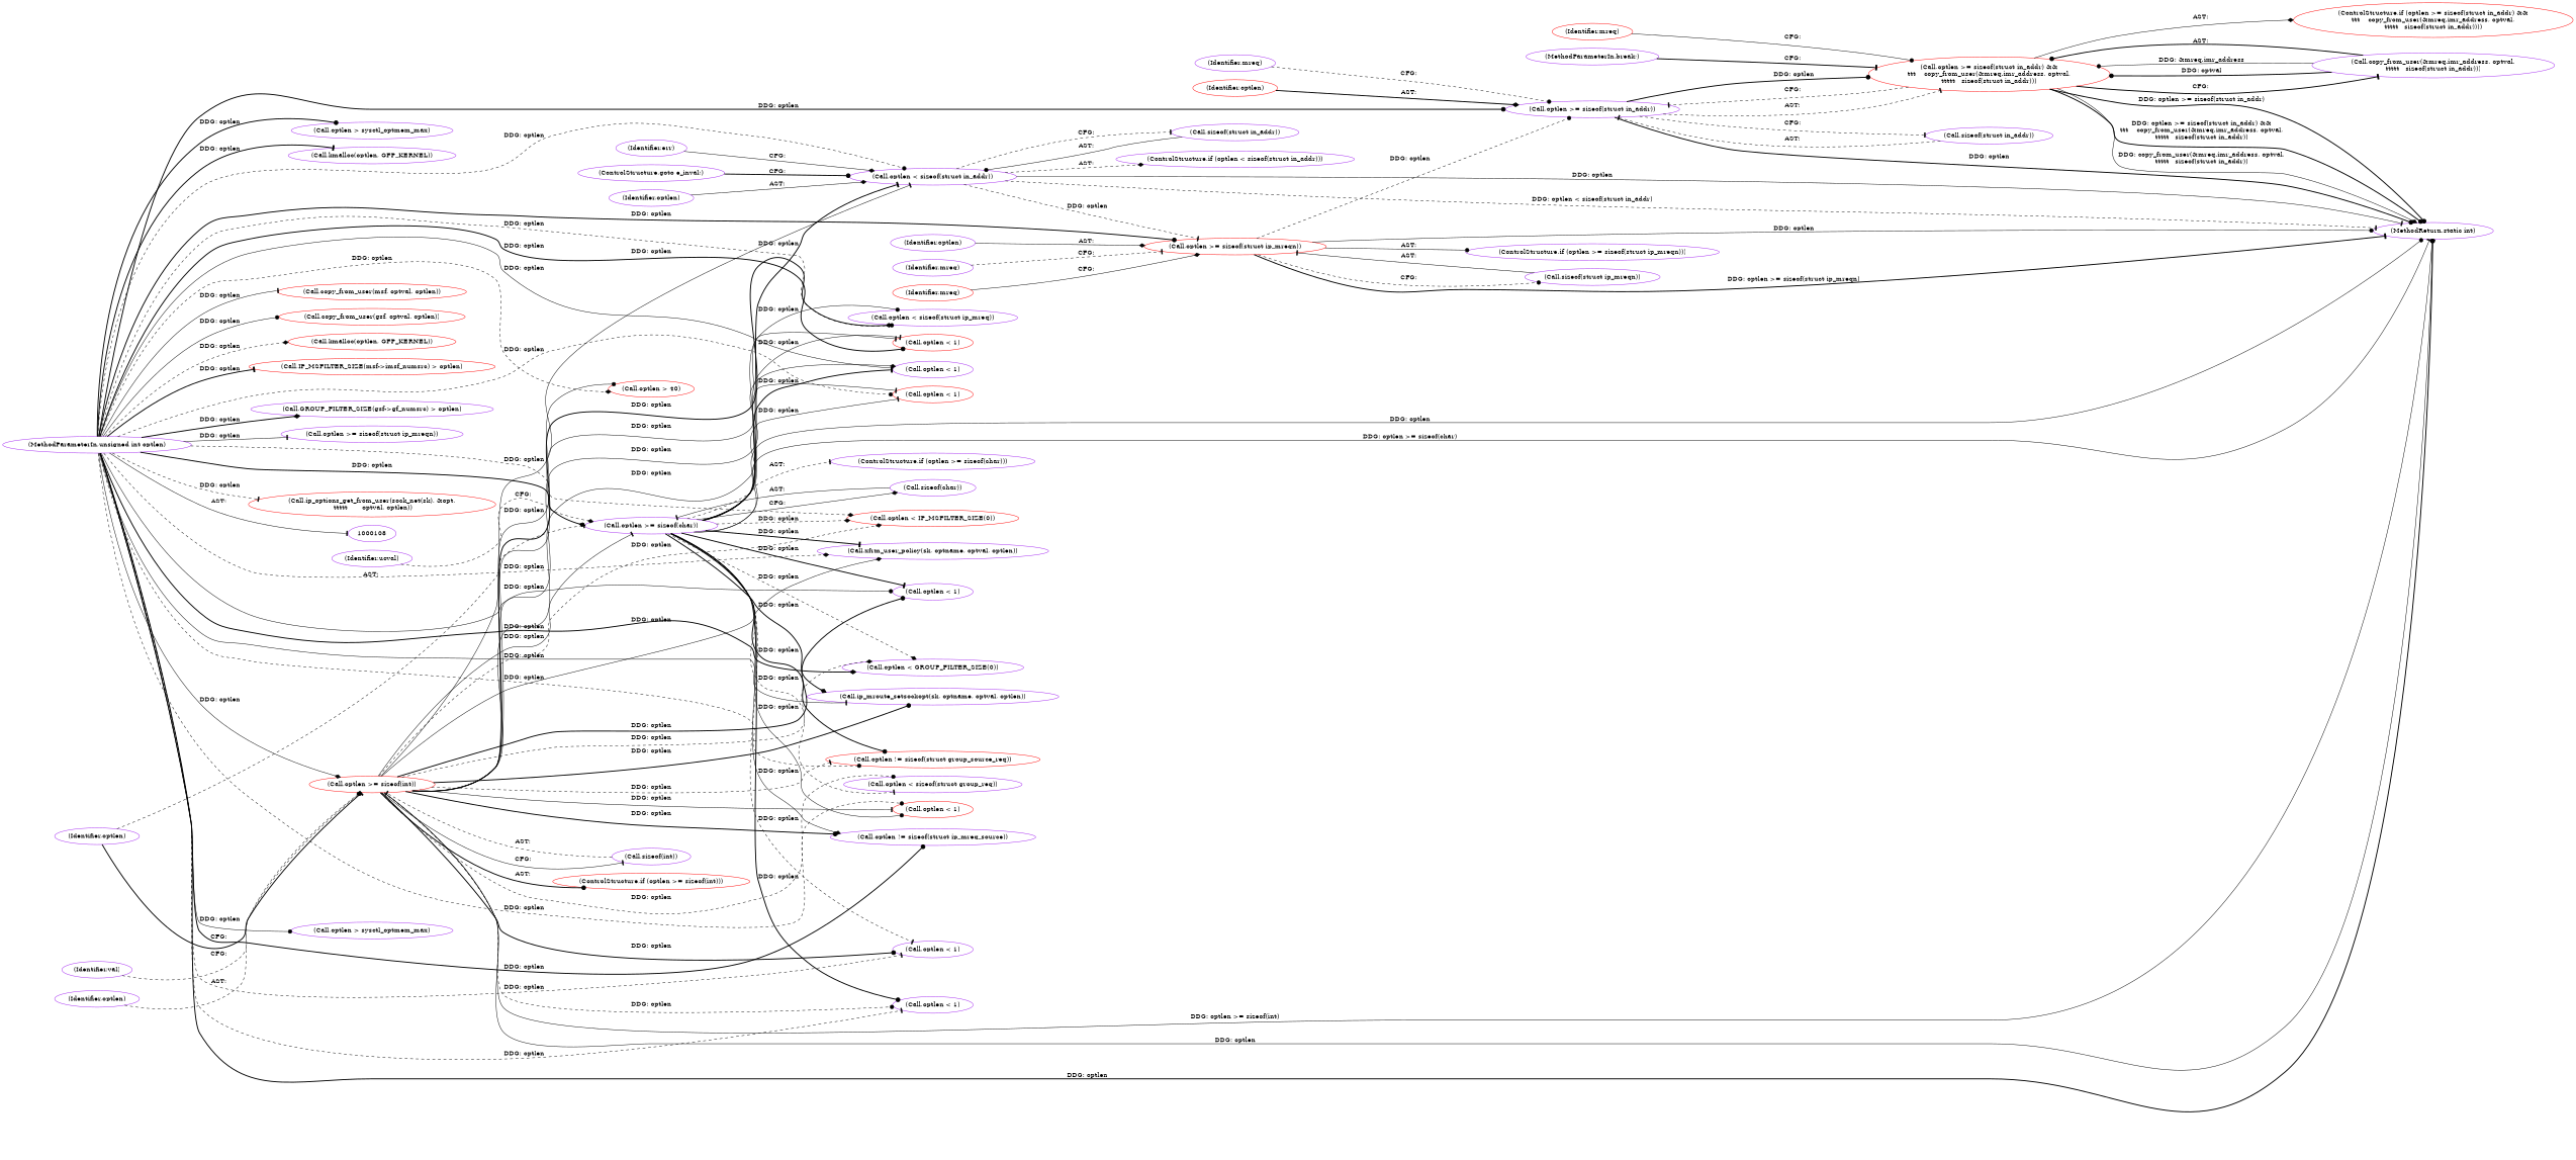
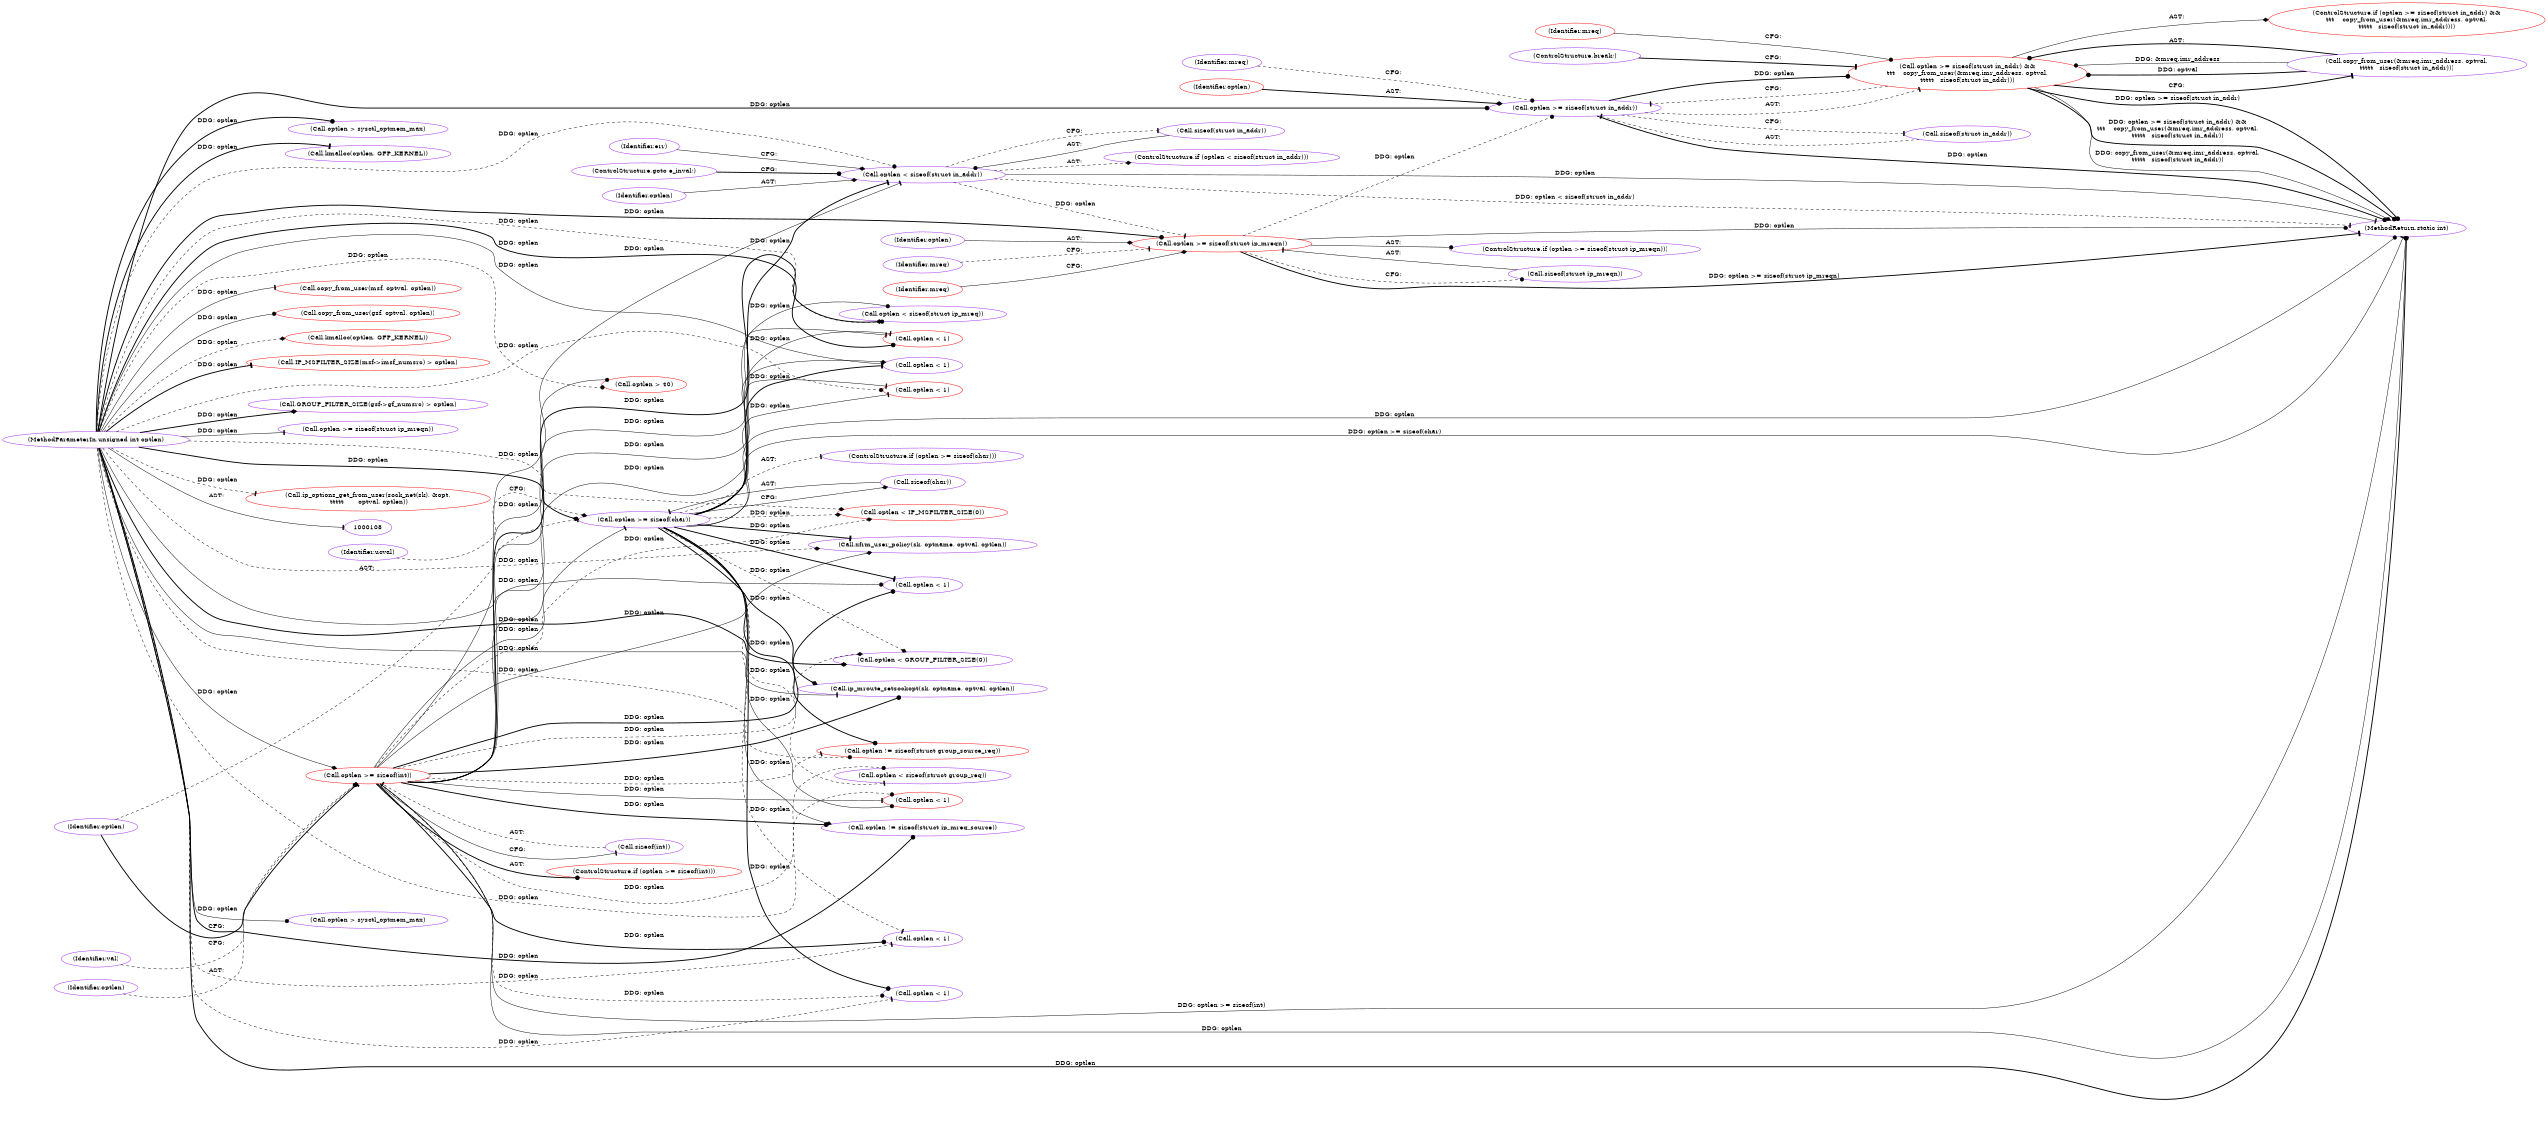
  digraph {
    rankdir=LR
    node [color=purple]
    edge [arrowhead=dot style=solid]
    n1 [color=red label="(Call,optlen >= sizeof(struct ip_mreqn))"]
    n2 [label="(Call,optlen >= sizeof(struct in_addr))"]
    n3 [label="(Call,sizeof(struct ip_mreqn))"]
    n4 [label="(ControlStructure,if (optlen >= sizeof(struct ip_mreqn)))"]
    n5 [label="(MethodReturn,static int)"]
    n6 [color=red label="(Call,optlen >= sizeof(struct in_addr) &&\n\t\t\t    copy_from_user(&mreq.imr_address, optval,\n\t\t\t\t\t   sizeof(struct in_addr)))"]
    n7 [label="(Call,sizeof(struct in_addr))"]
    n8 [label="(Call,optlen < sizeof(struct in_addr))"]
    n9 [label="(ControlStructure,if (optlen < sizeof(struct in_addr)))"]
    n10 [label="(Call,sizeof(struct in_addr))"]
    n11 [label="(Call,optlen >= sizeof(char))"]
    n12 [label="(Call,optlen < GROUP_FILTER_SIZE(0))"]
    n13 [label="(Call,optlen < sizeof(struct ip_mreq))"]
    n14 [color=red label="(Call,optlen < 1)"]
    n15 [color=red label="(Call,optlen != sizeof(struct group_source_req))"]
    n16 [color=red label="(Call,optlen < 1)"]
    n17 [label="(ControlStructure,if (optlen >= sizeof(char)))"]
    n18 [label="(Call,optlen != sizeof(struct ip_mreq_source))"]
    n19 [label="(Call,sizeof(char))"]
    n20 [label="(Call,optlen < 1)"]
    n21 [label="(Call,optlen < 1)"]
    n22 [color=red label="(Call,optlen < IP_MSFILTER_SIZE(0))"]
    n23 [label="(Call,optlen < 1)"]
    n24 [label="(Call,optlen < sizeof(struct group_req))"]
    n25 [label="(Call,ip_mroute_setsockopt(sk, optname, optval, optlen))"]
    n26 [label="(Call,optlen < 1)"]
    n27 [color=red label="(Call,optlen < 1)"]
    n28 [label="(Call,xfrm_user_policy(sk, optname, optval, optlen))"]
    n29 [color=red label="(Call,optlen > 40)"]
    n30 [color=red label="(Call,optlen >= sizeof(int))"]
    n31 [label="(Call,sizeof(int))"]
    n32 [color=red label="(ControlStructure,if (optlen >= sizeof(int)))"]
    n33 [label="(MethodParameterIn,unsigned int optlen)"]
    n34 [label="(Call,optlen > sysctl_optmem_max)"]
    n35 [label="(Call,optlen > sysctl_optmem_max)"]
    n36 [label="(Call,kmalloc(optlen, GFP_KERNEL))"]
    n37 [color=red label="(Call,copy_from_user(msf, optval, optlen))"]
    n38 [color=red label="(Call,copy_from_user(gsf, optval, optlen))"]
    n39 [color=red label="(Call,kmalloc(optlen, GFP_KERNEL))"]
    n40 [color=red label="(Call,IP_MSFILTER_SIZE(msf->imsf_numsrc) > optlen)"]
    n41 [label="(Call,GROUP_FILTER_SIZE(gsf->gf_numsrc) > optlen)"]
    n42 [label="(Call,optlen >= sizeof(struct ip_mreqn))"]
    n43 [color=red label="(Call,ip_options_get_from_user(sock_net(sk), &opt,\n \t\t\t\t\t       optval, optlen))"]
    1000108
    n45 [label="(Call,copy_from_user(&mreq.imr_address, optval,\n\t\t\t\t\t   sizeof(struct in_addr)))"]
    n46 [color=red label="(ControlStructure,if (optlen >= sizeof(struct in_addr) &&\n\t\t\t    copy_from_user(&mreq.imr_address, optval,\n\t\t\t\t\t   sizeof(struct in_addr))))"]
    n47 [label="(Identifier,err)"]
    n48 [label="(Identifier,optlen)"]
    n49 [label="(Identifier,optlen)"]
    n50 [color=red label="(Identifier,mreq)"]
    n51 [label="(Identifier,mreq)"]
    n52 [label="(Identifier,mreq)"]
    n53 [label="(Identifier,optlen)"]
    n54 [label="(Identifier,ucval)"]
    n55 [label="(ControlStructure,goto e_inval;)"]
-   n56 [label="(MethodParameterIn,break;)"]
+   n56 [label="(ControlStructure,break;)"]
    n57 [color=red label="(Identifier,optlen)"]
    n58 [label="(Identifier,val)"]
    n59 [label="(Identifier,optlen)"]
    n60 [color=red label="(Identifier,mreq)"]
    n1 -> n2 [label="DDG: optlen" style=dashed]
    n1 -> n3 [label="CFG: " style=dashed]
    n1 -> n4 [label="AST: "]
    n1 -> n5 [arrowhead=tee label="DDG: optlen >= sizeof(struct ip_mreqn)" style=bold]
    n1 -> n5 [label="DDG: optlen"]
    n2 -> n5 [label="DDG: optlen" style=bold]
    n2 -> n6 [arrowhead=tee label="AST: " style=dashed]
    n2 -> n6 [label="DDG: optlen" style=bold]
    n2 -> n7 [arrowhead=tee label="CFG: " style=dashed]
    n3 -> n1 [arrowhead=tee label="AST: "]
    n6 -> n2 [arrowhead=tee label="CFG: " style=dashed]
    n6 -> n5 [label="DDG: optlen >= sizeof(struct in_addr)" style=bold]
    n6 -> n5 [label="DDG: optlen >= sizeof(struct in_addr) &&\n\t\t\t    copy_from_user(&mreq.imr_address, optval,\n\t\t\t\t\t   sizeof(struct in_addr))" style=bold]
    n6 -> n5 [arrowhead=diamond label="DDG: copy_from_user(&mreq.imr_address, optval,\n\t\t\t\t\t   sizeof(struct in_addr))"]
    n6 -> n45 [arrowhead=tee label="CFG: " style=bold]
    n6 -> n46 [arrowhead=diamond label="AST: "]
    n7 -> n2 [arrowhead=tee label="AST: " style=dashed]
    n8 -> n1 [arrowhead=tee label="DDG: optlen" style=dashed]
    n8 -> n5 [arrowhead=tee label="DDG: optlen"]
    n8 -> n5 [arrowhead=tee label="DDG: optlen < sizeof(struct in_addr)" style=dashed]
    n8 -> n9 [arrowhead=diamond label="AST: " style=dashed]
    n8 -> n10 [arrowhead=tee label="CFG: " style=dashed]
    n10 -> n8 [label="AST: "]
    n11 -> n5 [arrowhead=tee label="DDG: optlen >= sizeof(char)"]
    n11 -> n5 [label="DDG: optlen"]
    n11 -> n8 [arrowhead=tee label="DDG: optlen" style=bold]
    n11 -> n12 [arrowhead=diamond label="DDG: optlen" style=dashed]
    n11 -> n13 [label="DDG: optlen"]
    n11 -> n14 [arrowhead=tee label="DDG: optlen"]
    n11 -> n15 [label="DDG: optlen" style=bold]
    n11 -> n16 [label="DDG: optlen"]
    n11 -> n17 [arrowhead=tee label="AST: " style=dashed]
    n11 -> n18 [arrowhead=diamond label="DDG: optlen"]
    n11 -> n19 [arrowhead=diamond label="CFG: "]
    n11 -> n20 [arrowhead=tee label="DDG: optlen" style=dashed]
    n11 -> n21 [label="DDG: optlen" style=bold]
    n11 -> n22 [arrowhead=diamond label="DDG: optlen" style=dashed]
    n11 -> n23 [arrowhead=tee label="DDG: optlen" style=bold]
    n11 -> n24 [arrowhead=tee label="DDG: optlen" style=dashed]
    n11 -> n25 [arrowhead=diamond label="DDG: optlen" style=bold]
    n11 -> n26 [arrowhead=tee label="DDG: optlen" style=bold]
    n11 -> n27 [arrowhead=tee label="DDG: optlen"]
    n11 -> n28 [arrowhead=tee label="DDG: optlen" style=bold]
    n19 -> n11 [arrowhead=tee label="AST: "]
    n30 -> n5 [arrowhead=tee label="DDG: optlen"]
    n30 -> n5 [label="DDG: optlen >= sizeof(int)"]
    n30 -> n8 [arrowhead=tee label="DDG: optlen"]
    n30 -> n11 [arrowhead=tee label="DDG: optlen"]
    n30 -> n12 [arrowhead=diamond label="DDG: optlen" style=dashed]
    n30 -> n13 [arrowhead=diamond label="DDG: optlen" style=bold]
    n30 -> n14 [arrowhead=tee label="DDG: optlen"]
    n30 -> n15 [arrowhead=tee label="DDG: optlen" style=dashed]
    n30 -> n16 [arrowhead=tee label="DDG: optlen"]
    n30 -> n18 [label="DDG: optlen" style=bold]
    n30 -> n20 [label="DDG: optlen" style=bold]
    n30 -> n21 [label="DDG: optlen" style=dashed]
    n30 -> n22 [arrowhead=diamond label="DDG: optlen" style=dashed]
    n30 -> n23 [arrowhead=diamond label="DDG: optlen"]
    n30 -> n24 [label="DDG: optlen" style=dashed]
    n30 -> n25 [label="DDG: optlen" style=bold]
    n30 -> n26 [label="DDG: optlen" style=bold]
    n30 -> n27 [arrowhead=tee label="DDG: optlen"]
    n30 -> n28 [arrowhead=diamond label="DDG: optlen"]
    n30 -> n29 [label="DDG: optlen"]
    n30 -> n31 [arrowhead=tee label="CFG: "]
    n30 -> n32 [label="AST: " style=bold]
    n31 -> n30 [arrowhead=tee label="AST: " style=dashed]
    n33 -> n1 [label="DDG: optlen" style=bold]
    n33 -> n2 [label="DDG: optlen" style=bold]
    n33 -> n5 [label="DDG: optlen" style=bold]
    n33 -> n8 [label="DDG: optlen" style=dashed]
    n33 -> n11 [arrowhead=diamond label="DDG: optlen" style=bold]
    n33 -> n12 [arrowhead=diamond label="DDG: optlen" style=bold]
    n33 -> n13 [label="DDG: optlen" style=dashed]
    n33 -> n14 [label="DDG: optlen" style=bold]
    n33 -> n15 [label="DDG: optlen" style=dashed]
    n33 -> n16 [label="DDG: optlen" style=dashed]
    n33 -> n18 [label="DDG: optlen" style=bold]
    n33 -> n20 [arrowhead=tee label="DDG: optlen" style=dashed]
    n33 -> n21 [arrowhead=tee label="DDG: optlen" style=dashed]
    n33 -> n22 [arrowhead=diamond label="DDG: optlen" style=dashed]
    n33 -> n23 [arrowhead=tee label="DDG: optlen"]
    n33 -> n25 [arrowhead=tee label="DDG: optlen"]
    n33 -> n26 [label="DDG: optlen"]
    n33 -> n27 [label="DDG: optlen" style=dashed]
    n33 -> n28 [arrowhead=diamond label="DDG: optlen" style=dashed]
-   n33 -> n29 [arrowhead=diamond label="DDG: optlen" style=dashed]
+   n33 -> n29 [label="DDG: optlen" style=dashed]
    n33 -> n30 [arrowhead=diamond label="DDG: optlen"]
    n33 -> n34 [label="DDG: optlen"]
    n33 -> n35 [label="DDG: optlen" style=bold]
    n33 -> n36 [arrowhead=tee label="DDG: optlen" style=bold]
    n33 -> n37 [arrowhead=tee label="DDG: optlen"]
    n33 -> n38 [label="DDG: optlen"]
    n33 -> n39 [arrowhead=diamond label="DDG: optlen" style=dashed]
    n33 -> n40 [arrowhead=tee label="DDG: optlen" style=bold]
    n33 -> n41 [arrowhead=diamond label="DDG: optlen" style=bold]
    n33 -> n42 [arrowhead=tee label="DDG: optlen"]
    n33 -> n43 [arrowhead=tee label="DDG: optlen" style=dashed]
    n33 -> 1000108 [arrowhead=tee label="AST: "]
    n45 -> n6 [label="AST: " style=bold]
    n45 -> n6 [label="DDG: &mreq.imr_address"]
    n45 -> n6 [label="DDG: optval" style=bold]
    n47 -> n8 [arrowhead=diamond label="CFG: "]
    n48 -> n1 [arrowhead=diamond label="AST: "]
    n49 -> n11 [arrowhead=tee label="AST: " style=dashed]
    n49 -> n30 [arrowhead=tee label="CFG: " style=bold]
    n50 -> n6 [label="CFG: "]
    n51 -> n2 [label="CFG: " style=dashed]
    n52 -> n1 [arrowhead=tee label="CFG: " style=dashed]
    n53 -> n30 [label="AST: " style=dashed]
    n54 -> n11 [arrowhead=diamond label="CFG: " style=dashed]
    n55 -> n8 [label="CFG: " style=bold]
    n56 -> n6 [arrowhead=tee label="CFG: " style=bold]
    n57 -> n2 [arrowhead=diamond label="AST: " style=bold]
    n58 -> n30 [label="CFG: " style=dashed]
    n59 -> n8 [arrowhead=diamond label="AST: "]
    n60 -> n1 [arrowhead=diamond label="CFG: "]
  }
